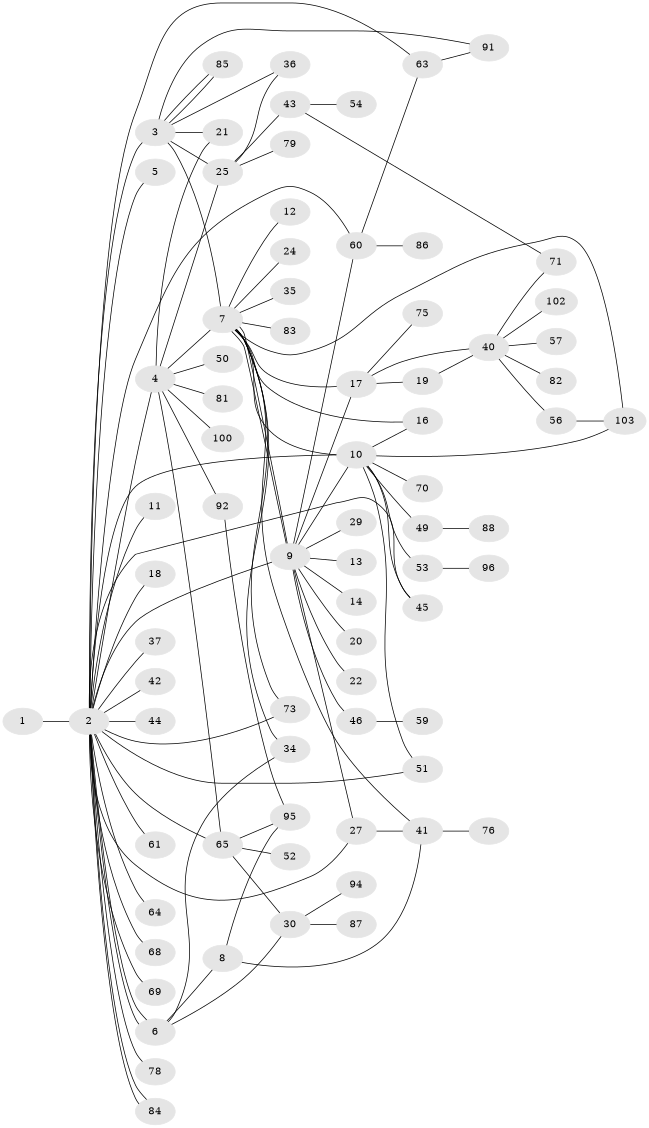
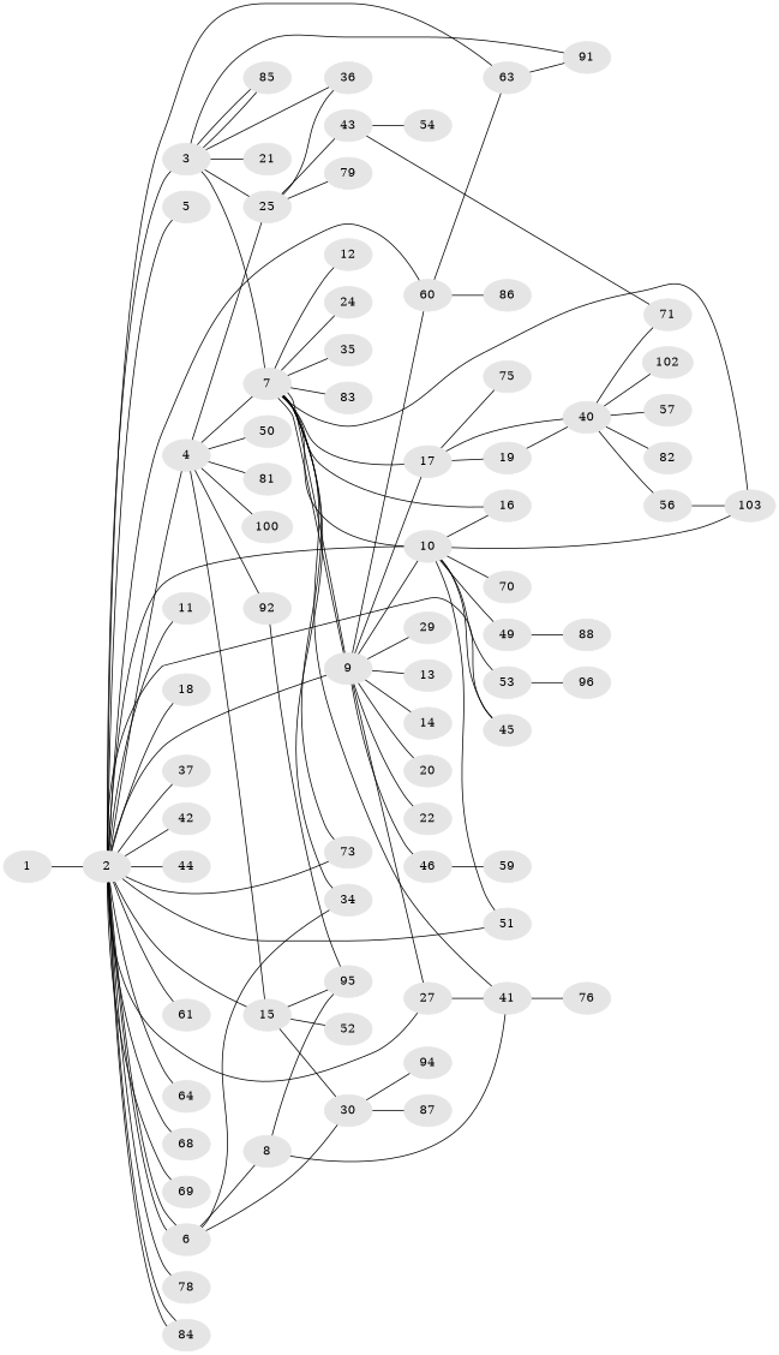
  graph {
    rankdir=LR
    node [color=gray90 style=filled]
    2 [super="+48"]
    3 [super="+23"]
    4 [super="+38"]
    5
    6
    9 [super="+31"]
    10 [super="+26"]
    11
-   15 [super="+33" label=65]
+   15 [super="+33"]
    18 [super="+101"]
    27 [super="+58"]
    37 [super="+90"]
    42
    44 [super="+72"]
    45
    51 [super="+77"]
    60 [super="+62"]
    61
    63
    64
    68
    69
    73
    78
    84
    1
    7 [super="+93"]
    21
    25 [super="+74"]
    36
    85
    91
    50
    81
    92
    100
    8 [super="+47"]
    30 [super="+32"]
    34 [super="+66"]
    17 [super="+89"]
    13 [super="+80"]
    14
    20
    22
    29
    46
    16
    103
    49 [super="+99"]
    53
    70
    95 [super="+97"]
    52
    41 [super="+55"]
    86
    12
    24
    35
    83
    43 [super="+98"]
    79
    87
    94
    19 [super="+39"]
    40 [super="+67"]
    75
    76
    59
    88
    96
    56
    57 [super="+65"]
    71
    82
    102
    54
    2 -- 3 [weight=2]
    2 -- 4
    2 -- 5
    2 -- 6
    2 -- 6
    2 -- 9
    2 -- 10
    2 -- 11
    2 -- 15
    2 -- 18
    2 -- 27
    2 -- 37
    2 -- 42
    2 -- 44
    2 -- 45
    2 -- 51
    2 -- 60
    2 -- 61
    2 -- 63
    2 -- 64
    2 -- 68
    2 -- 69
    2 -- 73
    2 -- 78
    2 -- 84
    2 -- 84
    3 -- 7
    3 -- 21
    3 -- 25
    3 -- 36
    3 -- 85
    3 -- 85
    3 -- 91
    4 -- 15
    4 -- 7 [weight=2]
-   4 -- 21
    4 -- 25
    4 -- 50
    4 -- 81
    4 -- 92
    4 -- 100
    6 -- 8
    6 -- 30
    6 -- 34
    9 -- 10
    9 -- 27
    9 -- 60
    9 -- 17 [weight=2]
    9 -- 13
    9 -- 14
    9 -- 20
    9 -- 22
    9 -- 29
    9 -- 46
    10 -- 45
    10 -- 51
    10 -- 16
    10 -- 103
    10 -- 49
    10 -- 53 [weight=2]
    10 -- 70
    15 -- 30
    15 -- 95
    15 -- 52
    27 -- 41
    60 -- 63
    60 -- 86
    63 -- 91
    1 -- 2
    7 -- 9
    7 -- 9
    7 -- 10
    7 -- 73
    7 -- 34
    7 -- 17
    7 -- 16
    7 -- 103
    7 -- 41
    7 -- 12
    7 -- 24
    7 -- 35
    7 -- 83
    25 -- 36
    25 -- 43
    25 -- 79
    92 -- 95
    8 -- 95
    8 -- 41
    30 -- 87
    30 -- 94
    17 -- 19
    17 -- 40
    17 -- 75
    46 -- 59
    49 -- 88
    53 -- 96
    41 -- 76
    43 -- 71
    43 -- 54
    19 -- 40
    40 -- 56
    40 -- 57
    40 -- 71
    40 -- 82
    40 -- 102
    56 -- 103
  }
